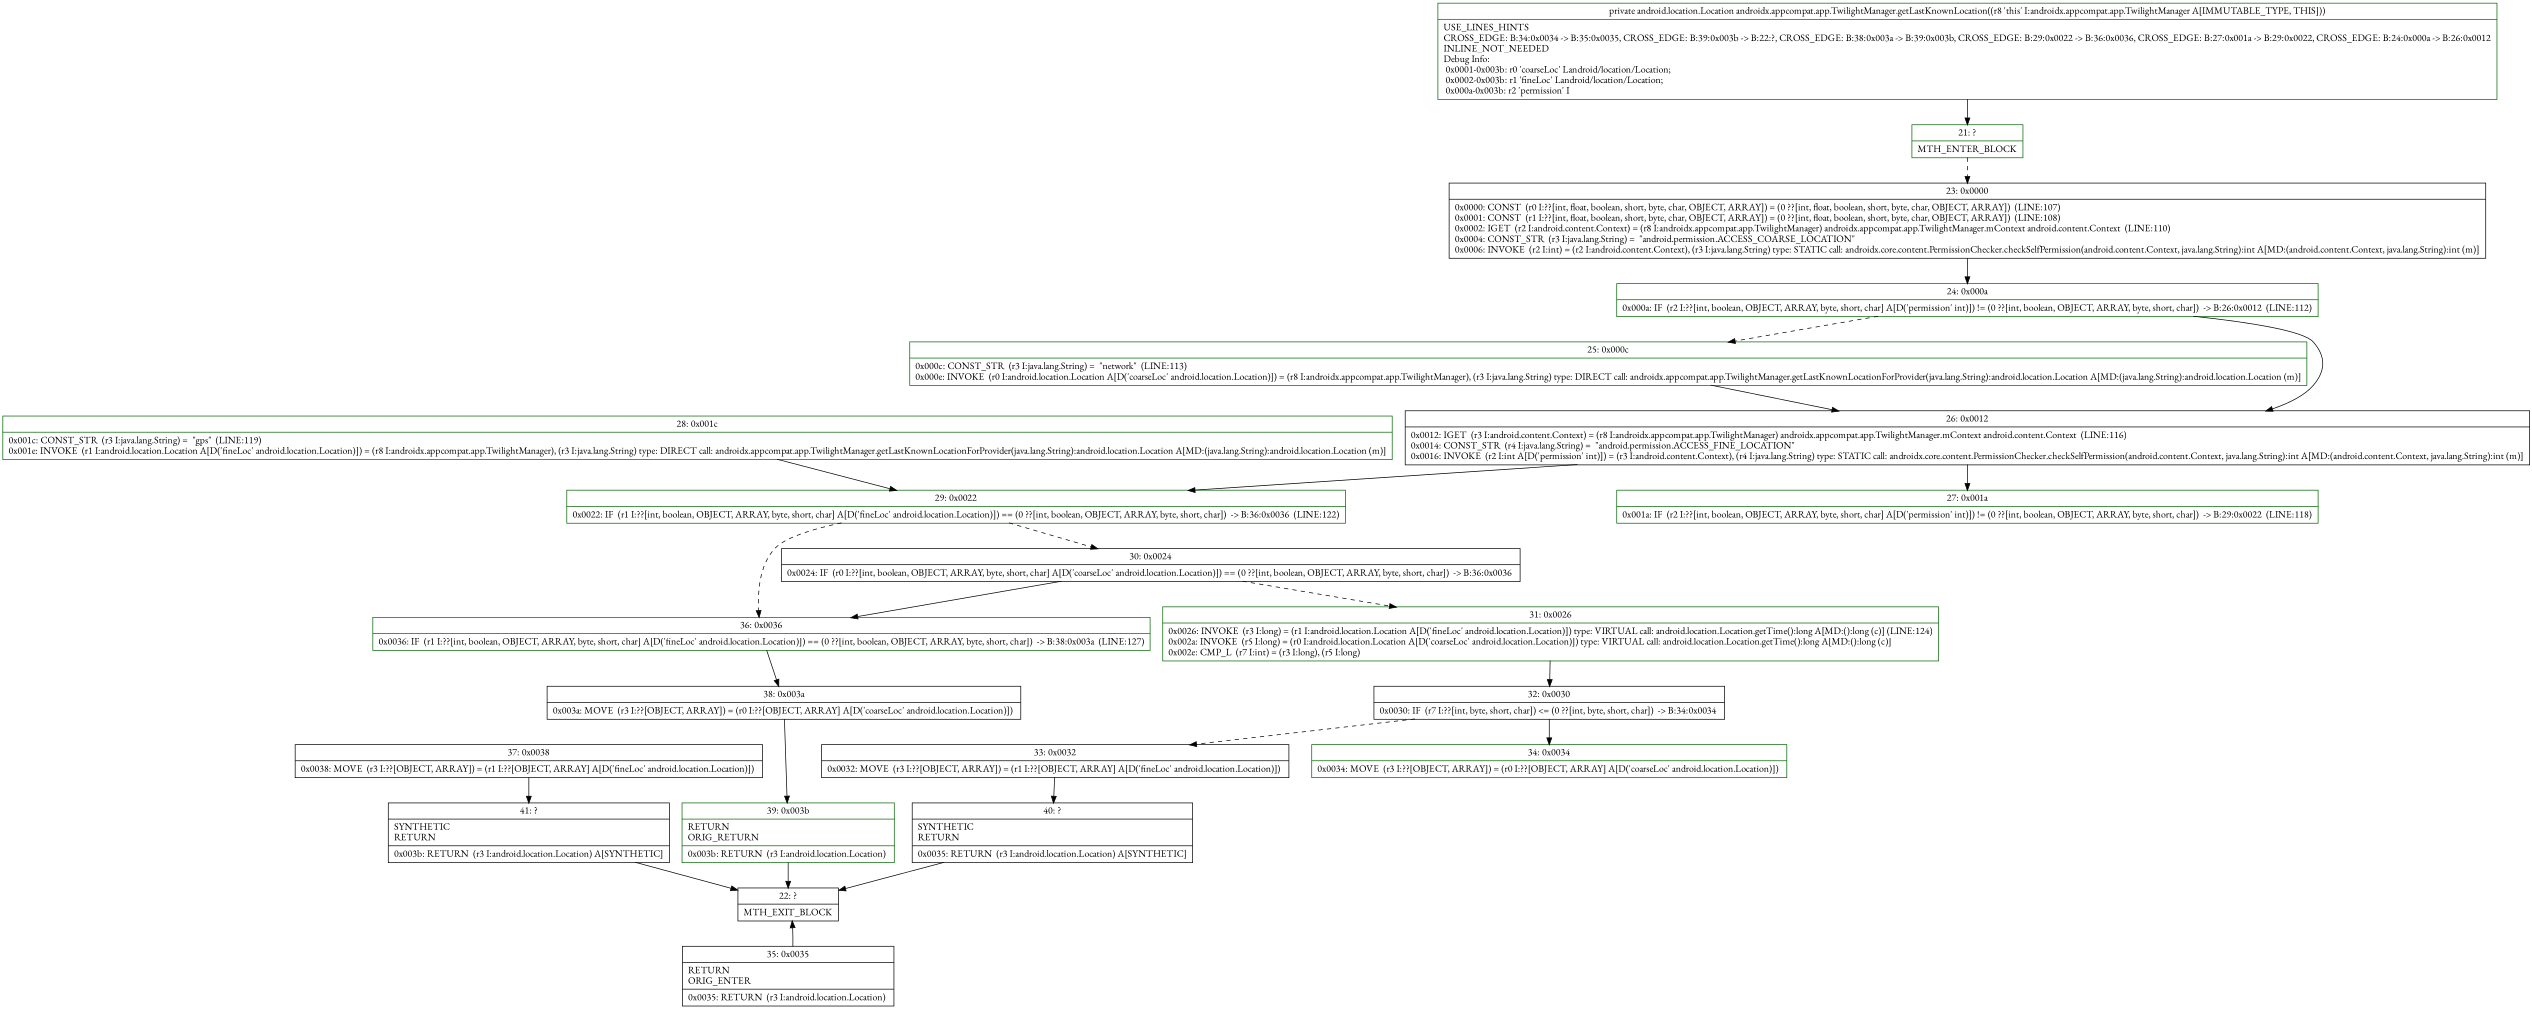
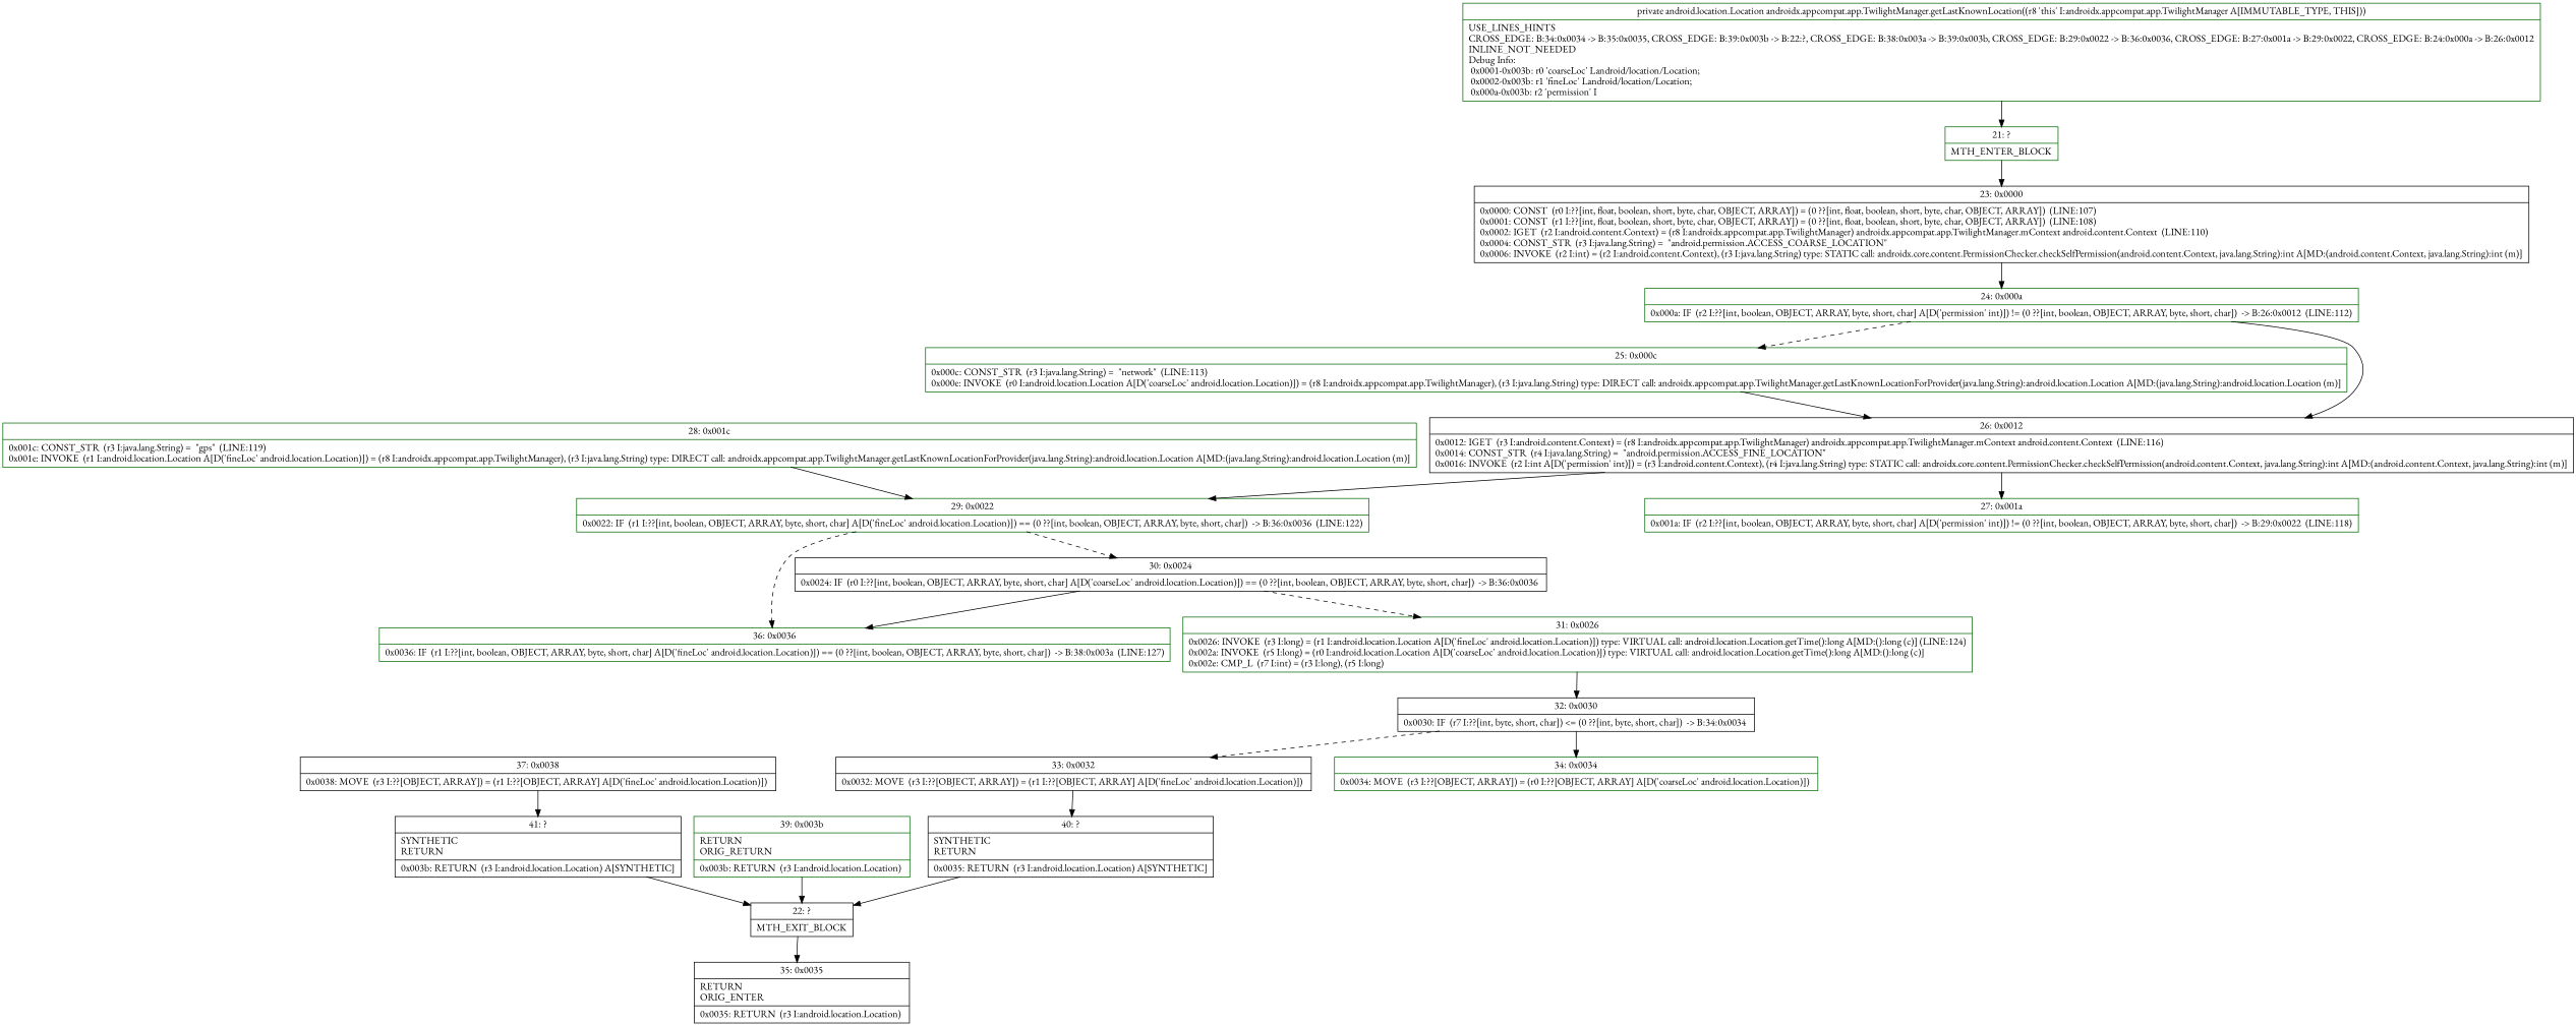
  digraph {
    fontname="EB Garamond"
    node [color=darkgreen fontname="EB Garamond" shape=record]
    edge [fontname="EB Garamond"]
    n1 [label="{21\:\ ?|MTH_ENTER_BLOCK\l}"]
    n2 [color=black label="{23\:\ 0x0000|0x0000: CONST  (r0 I:??[int, float, boolean, short, byte, char, OBJECT, ARRAY]) = (0 ??[int, float, boolean, short, byte, char, OBJECT, ARRAY])  (LINE:107)\l0x0001: CONST  (r1 I:??[int, float, boolean, short, byte, char, OBJECT, ARRAY]) = (0 ??[int, float, boolean, short, byte, char, OBJECT, ARRAY])  (LINE:108)\l0x0002: IGET  (r2 I:android.content.Context) = (r8 I:androidx.appcompat.app.TwilightManager) androidx.appcompat.app.TwilightManager.mContext android.content.Context  (LINE:110)\l0x0004: CONST_STR  (r3 I:java.lang.String) =  \"android.permission.ACCESS_COARSE_LOCATION\" \l0x0006: INVOKE  (r2 I:int) = (r2 I:android.content.Context), (r3 I:java.lang.String) type: STATIC call: androidx.core.content.PermissionChecker.checkSelfPermission(android.content.Context, java.lang.String):int A[MD:(android.content.Context, java.lang.String):int (m)]\l}"]
    n3 [label="{24\:\ 0x000a|0x000a: IF  (r2 I:??[int, boolean, OBJECT, ARRAY, byte, short, char] A[D('permission' int)]) != (0 ??[int, boolean, OBJECT, ARRAY, byte, short, char])  \-\> B:26:0x0012  (LINE:112)\l}"]
    n4 [label="{25\:\ 0x000c|0x000c: CONST_STR  (r3 I:java.lang.String) =  \"network\"  (LINE:113)\l0x000e: INVOKE  (r0 I:android.location.Location A[D('coarseLoc' android.location.Location)]) = (r8 I:androidx.appcompat.app.TwilightManager), (r3 I:java.lang.String) type: DIRECT call: androidx.appcompat.app.TwilightManager.getLastKnownLocationForProvider(java.lang.String):android.location.Location A[MD:(java.lang.String):android.location.Location (m)]\l}"]
    n5 [color=black label="{26\:\ 0x0012|0x0012: IGET  (r3 I:android.content.Context) = (r8 I:androidx.appcompat.app.TwilightManager) androidx.appcompat.app.TwilightManager.mContext android.content.Context  (LINE:116)\l0x0014: CONST_STR  (r4 I:java.lang.String) =  \"android.permission.ACCESS_FINE_LOCATION\" \l0x0016: INVOKE  (r2 I:int A[D('permission' int)]) = (r3 I:android.content.Context), (r4 I:java.lang.String) type: STATIC call: androidx.core.content.PermissionChecker.checkSelfPermission(android.content.Context, java.lang.String):int A[MD:(android.content.Context, java.lang.String):int (m)]\l}"]
    n6 [label="{27\:\ 0x001a|0x001a: IF  (r2 I:??[int, boolean, OBJECT, ARRAY, byte, short, char] A[D('permission' int)]) != (0 ??[int, boolean, OBJECT, ARRAY, byte, short, char])  \-\> B:29:0x0022  (LINE:118)\l}"]
    n7 [label="{29\:\ 0x0022|0x0022: IF  (r1 I:??[int, boolean, OBJECT, ARRAY, byte, short, char] A[D('fineLoc' android.location.Location)]) == (0 ??[int, boolean, OBJECT, ARRAY, byte, short, char])  \-\> B:36:0x0036  (LINE:122)\l}"]
    n8 [label="{28\:\ 0x001c|0x001c: CONST_STR  (r3 I:java.lang.String) =  \"gps\"  (LINE:119)\l0x001e: INVOKE  (r1 I:android.location.Location A[D('fineLoc' android.location.Location)]) = (r8 I:androidx.appcompat.app.TwilightManager), (r3 I:java.lang.String) type: DIRECT call: androidx.appcompat.app.TwilightManager.getLastKnownLocationForProvider(java.lang.String):android.location.Location A[MD:(java.lang.String):android.location.Location (m)]\l}"]
    n9 [color=black label="{30\:\ 0x0024|0x0024: IF  (r0 I:??[int, boolean, OBJECT, ARRAY, byte, short, char] A[D('coarseLoc' android.location.Location)]) == (0 ??[int, boolean, OBJECT, ARRAY, byte, short, char])  \-\> B:36:0x0036 \l}"]
    n10 [label="{36\:\ 0x0036|0x0036: IF  (r1 I:??[int, boolean, OBJECT, ARRAY, byte, short, char] A[D('fineLoc' android.location.Location)]) == (0 ??[int, boolean, OBJECT, ARRAY, byte, short, char])  \-\> B:38:0x003a  (LINE:127)\l}"]
    n11 [label="{31\:\ 0x0026|0x0026: INVOKE  (r3 I:long) = (r1 I:android.location.Location A[D('fineLoc' android.location.Location)]) type: VIRTUAL call: android.location.Location.getTime():long A[MD:():long (c)] (LINE:124)\l0x002a: INVOKE  (r5 I:long) = (r0 I:android.location.Location A[D('coarseLoc' android.location.Location)]) type: VIRTUAL call: android.location.Location.getTime():long A[MD:():long (c)]\l0x002e: CMP_L  (r7 I:int) = (r3 I:long), (r5 I:long) \l}"]
-   n12 [color=black label="{38\:\ 0x003a|0x003a: MOVE  (r3 I:??[OBJECT, ARRAY]) = (r0 I:??[OBJECT, ARRAY] A[D('coarseLoc' android.location.Location)]) \l}"]
    n13 [color=black label="{32\:\ 0x0030|0x0030: IF  (r7 I:??[int, byte, short, char]) \<= (0 ??[int, byte, short, char])  \-\> B:34:0x0034 \l}"]
    n14 [color=black label="{33\:\ 0x0032|0x0032: MOVE  (r3 I:??[OBJECT, ARRAY]) = (r1 I:??[OBJECT, ARRAY] A[D('fineLoc' android.location.Location)]) \l}"]
    n15 [label="{34\:\ 0x0034|0x0034: MOVE  (r3 I:??[OBJECT, ARRAY]) = (r0 I:??[OBJECT, ARRAY] A[D('coarseLoc' android.location.Location)]) \l}"]
    n16 [color=black label="{40\:\ ?|SYNTHETIC\lRETURN\l|0x0035: RETURN  (r3 I:android.location.Location) A[SYNTHETIC]\l}"]
    n17 [color=black label="{22\:\ ?|MTH_EXIT_BLOCK\l}"]
    n18 [color=black label="{35\:\ 0x0035|RETURN\lORIG_ENTER\l|0x0035: RETURN  (r3 I:android.location.Location) \l}"]
    n19 [color=black label="{37\:\ 0x0038|0x0038: MOVE  (r3 I:??[OBJECT, ARRAY]) = (r1 I:??[OBJECT, ARRAY] A[D('fineLoc' android.location.Location)]) \l}"]
    n20 [color=black label="{41\:\ ?|SYNTHETIC\lRETURN\l|0x003b: RETURN  (r3 I:android.location.Location) A[SYNTHETIC]\l}"]
    n21 [label="{39\:\ 0x003b|RETURN\lORIG_RETURN\l|0x003b: RETURN  (r3 I:android.location.Location) \l}"]
    n22 [label="{private android.location.Location androidx.appcompat.app.TwilightManager.getLastKnownLocation((r8 'this' I:androidx.appcompat.app.TwilightManager A[IMMUTABLE_TYPE, THIS]))  | USE_LINES_HINTS\lCROSS_EDGE: B:34:0x0034 \-\> B:35:0x0035, CROSS_EDGE: B:39:0x003b \-\> B:22:?, CROSS_EDGE: B:38:0x003a \-\> B:39:0x003b, CROSS_EDGE: B:29:0x0022 \-\> B:36:0x0036, CROSS_EDGE: B:27:0x001a \-\> B:29:0x0022, CROSS_EDGE: B:24:0x000a \-\> B:26:0x0012\lINLINE_NOT_NEEDED\lDebug Info:\l  0x0001\-0x003b: r0 'coarseLoc' Landroid\/location\/Location;\l  0x0002\-0x003b: r1 'fineLoc' Landroid\/location\/Location;\l  0x000a\-0x003b: r2 'permission' I\l}"]
-   n1 -> n2 [style=dashed]
+   n1 -> n2
    n2 -> n3
    n3 -> n4 [style=dashed]
    n3 -> n5
    n4 -> n5
    n5 -> n6
    n5 -> n7
    n7 -> n9 [style=dashed]
    n7 -> n10 [style=dashed]
    n8 -> n7
    n9 -> n10
    n9 -> n11 [style=dashed]
-   n10 -> n12
    n11 -> n13
-   n12 -> n21
    n13 -> n14 [style=dashed]
    n13 -> n15
    n14 -> n16
    n16 -> n17
-   n18 -> n17
+   n17 -> n18
    n19 -> n20
    n20 -> n17
    n21 -> n17
    n22 -> n1
  }
